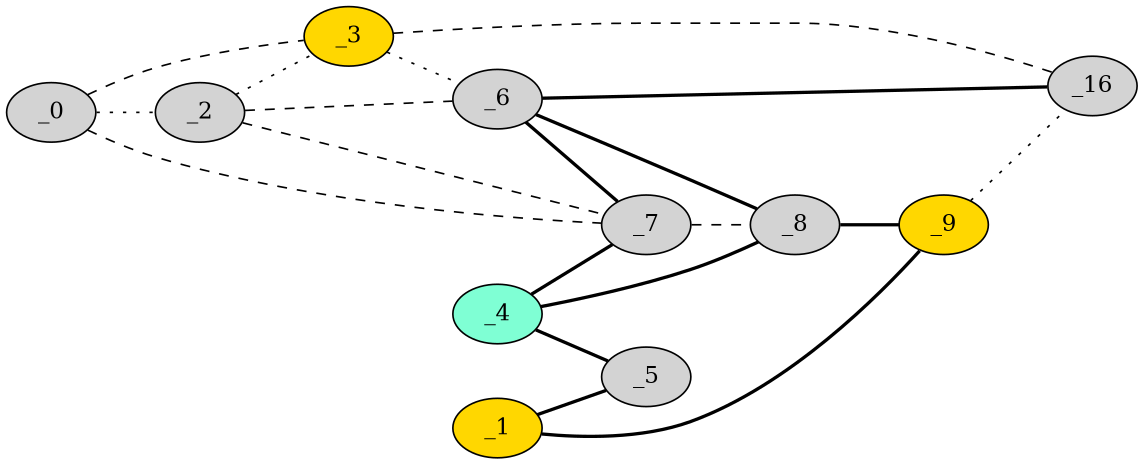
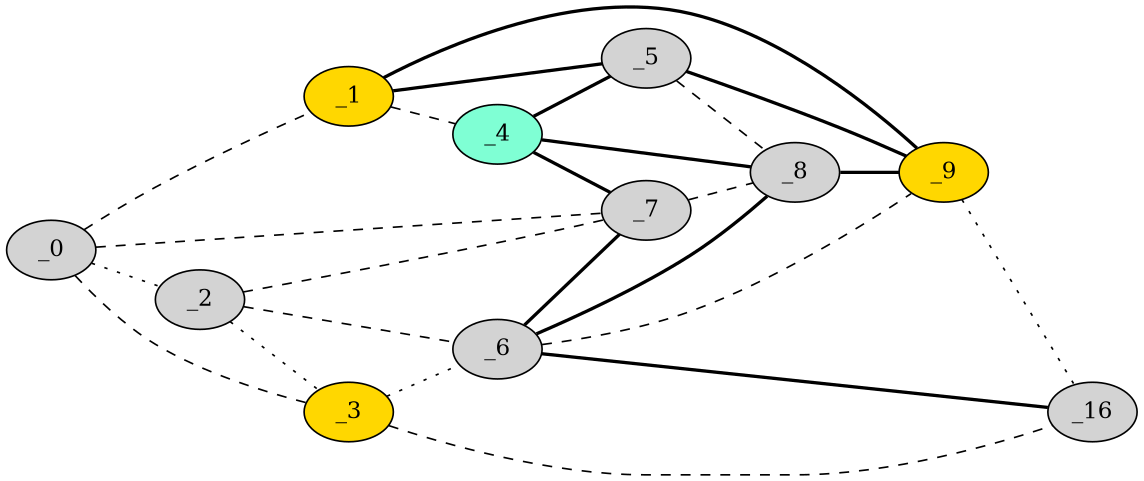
  graph {
    rankdir=LR
    node [fillcolor=lightgrey style=filled y=72]
    edge [style=dashed valence=1]
    _0 [x=15]
    _1 [fillcolor=gold x=23 y=9]
    _2 [x=48 y=81]
    _3 [fillcolor=gold x=49 y=124]
    _7 [x=74 y=47]
    _4 [fillcolor=aquamarine x=68 y=14]
    _5 [x=71 y=8]
    _9 [fillcolor=gold x=115 y=56]
    _6 [x=73]
    n10 [label=_16 x=116 y=98]
    _8 [x=84 y=46]
+   _0 -- _1
    _0 -- _2 [style=dotted]
    _0 -- _3
    _0 -- _7 [valence=2]
+   _1 -- _4 [valence=2]
    _1 -- _5 [style=bold]
    _1 -- _9 [style=bold]
    _2 -- _3 [style=dotted valence=2]
    _2 -- _7 [valence=2]
    _2 -- _6
    _3 -- _6 [style=dotted valence=2]
    _3 -- n10
    _7 -- _8
    _4 -- _7 [style=bold valence=2]
    _4 -- _5 [style=bold valence=2]
    _4 -- _8 [style=bold valence=2]
+   _5 -- _9 [style=bold]
+   _5 -- _8
    _9 -- n10 [style=dotted]
    _6 -- _7 [style=bold valence=2]
+   _6 -- _9 [valence=2]
    _6 -- n10 [style=bold valence=2]
    _6 -- _8 [style=bold]
    _8 -- _9 [style=bold valence=2]
  }
